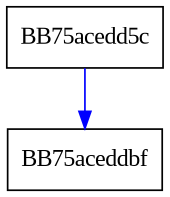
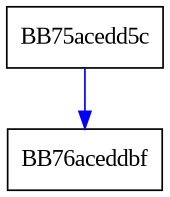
  digraph {
    splines=ortho
    fontname="Liberation Serif"
    node [shape=box fontname="Liberation Serif"]
    BB75acedd5c
-   BB75aceddbf
+   BB75aceddbf [label=BB76aceddbf]
    BB75acedd5c -> BB75aceddbf [color=blue fontname="Liberation Serif"]
  }
